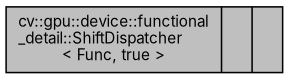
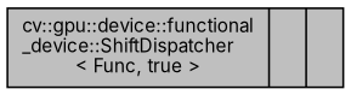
  digraph {
    rankdir=LR
    fontname=Inter
-   n1 [color=black fillcolor=grey75 fontcolor=black fontname=Inter fontsize=10 height=0.2 label="{cv::gpu::device::functional\l_detail::ShiftDispatcher\l\< Func, true \>\n||}" shape=record style=filled width=0.4]
+   n1 [color=black fillcolor=grey75 fontcolor=black fontname=Inter fontsize=10 height=0.2 label="{cv::gpu::device::functional\l_device::ShiftDispatcher\l\< Func, true \>\n||}" shape=record style=filled width=0.4]
  }
